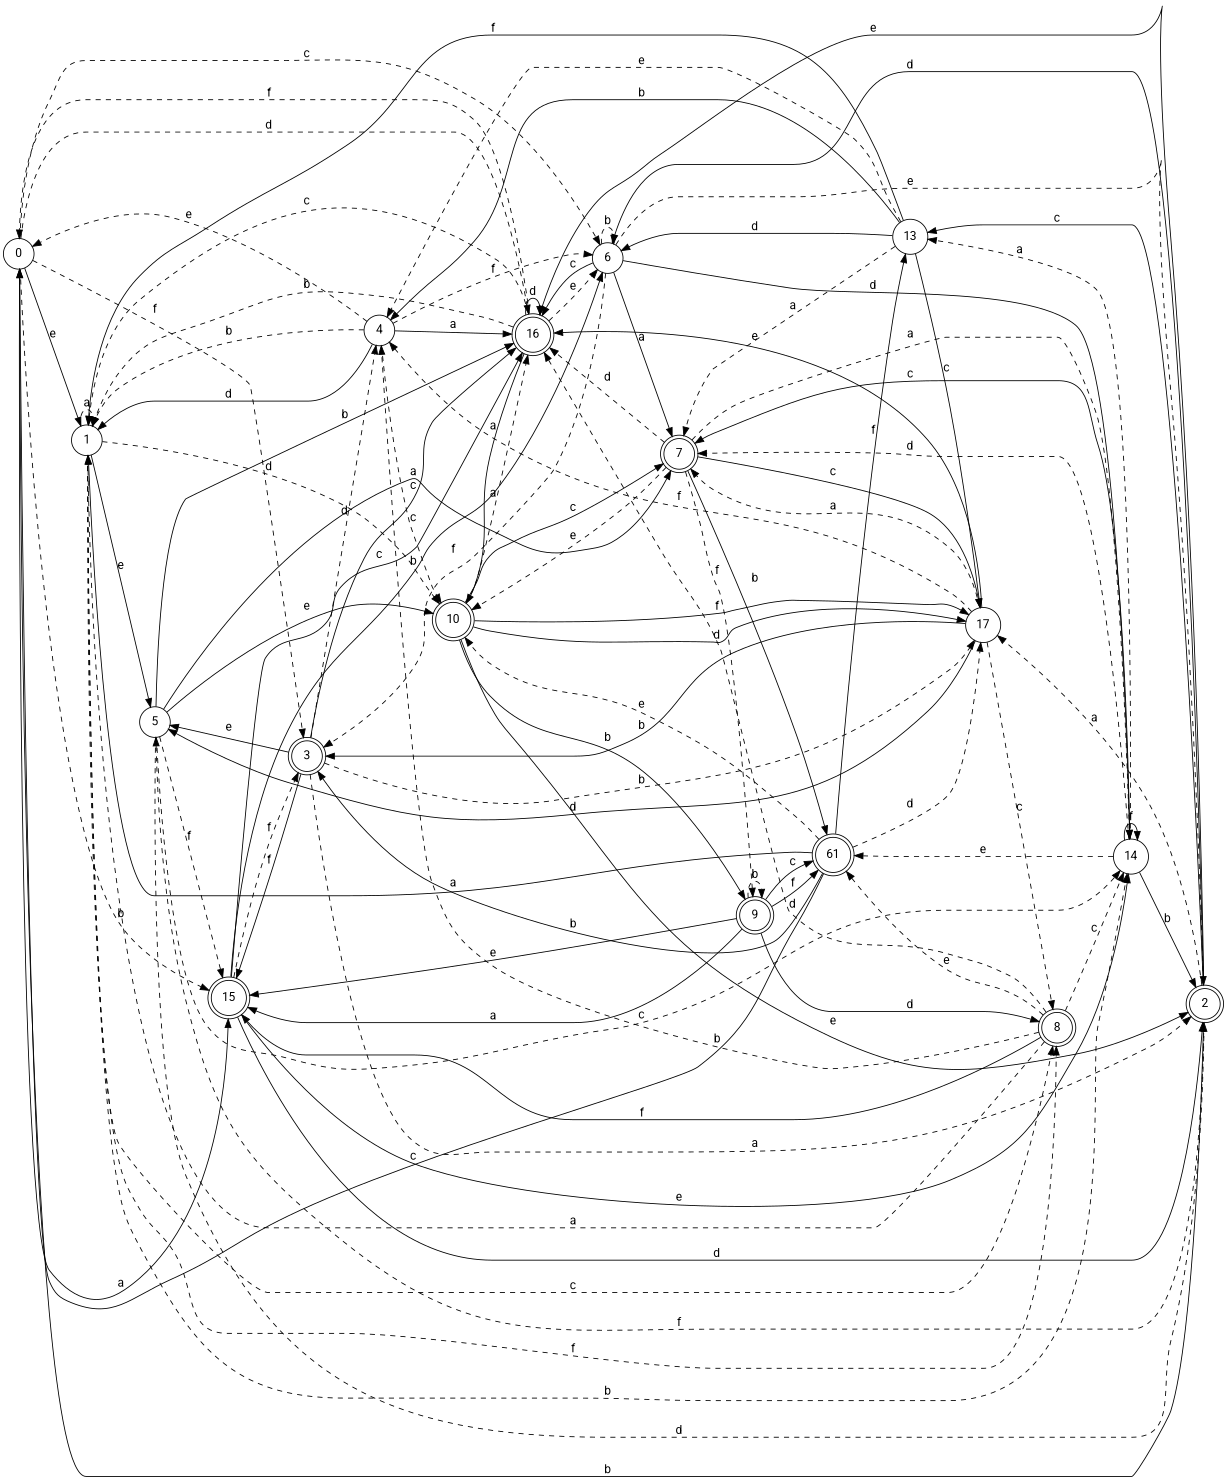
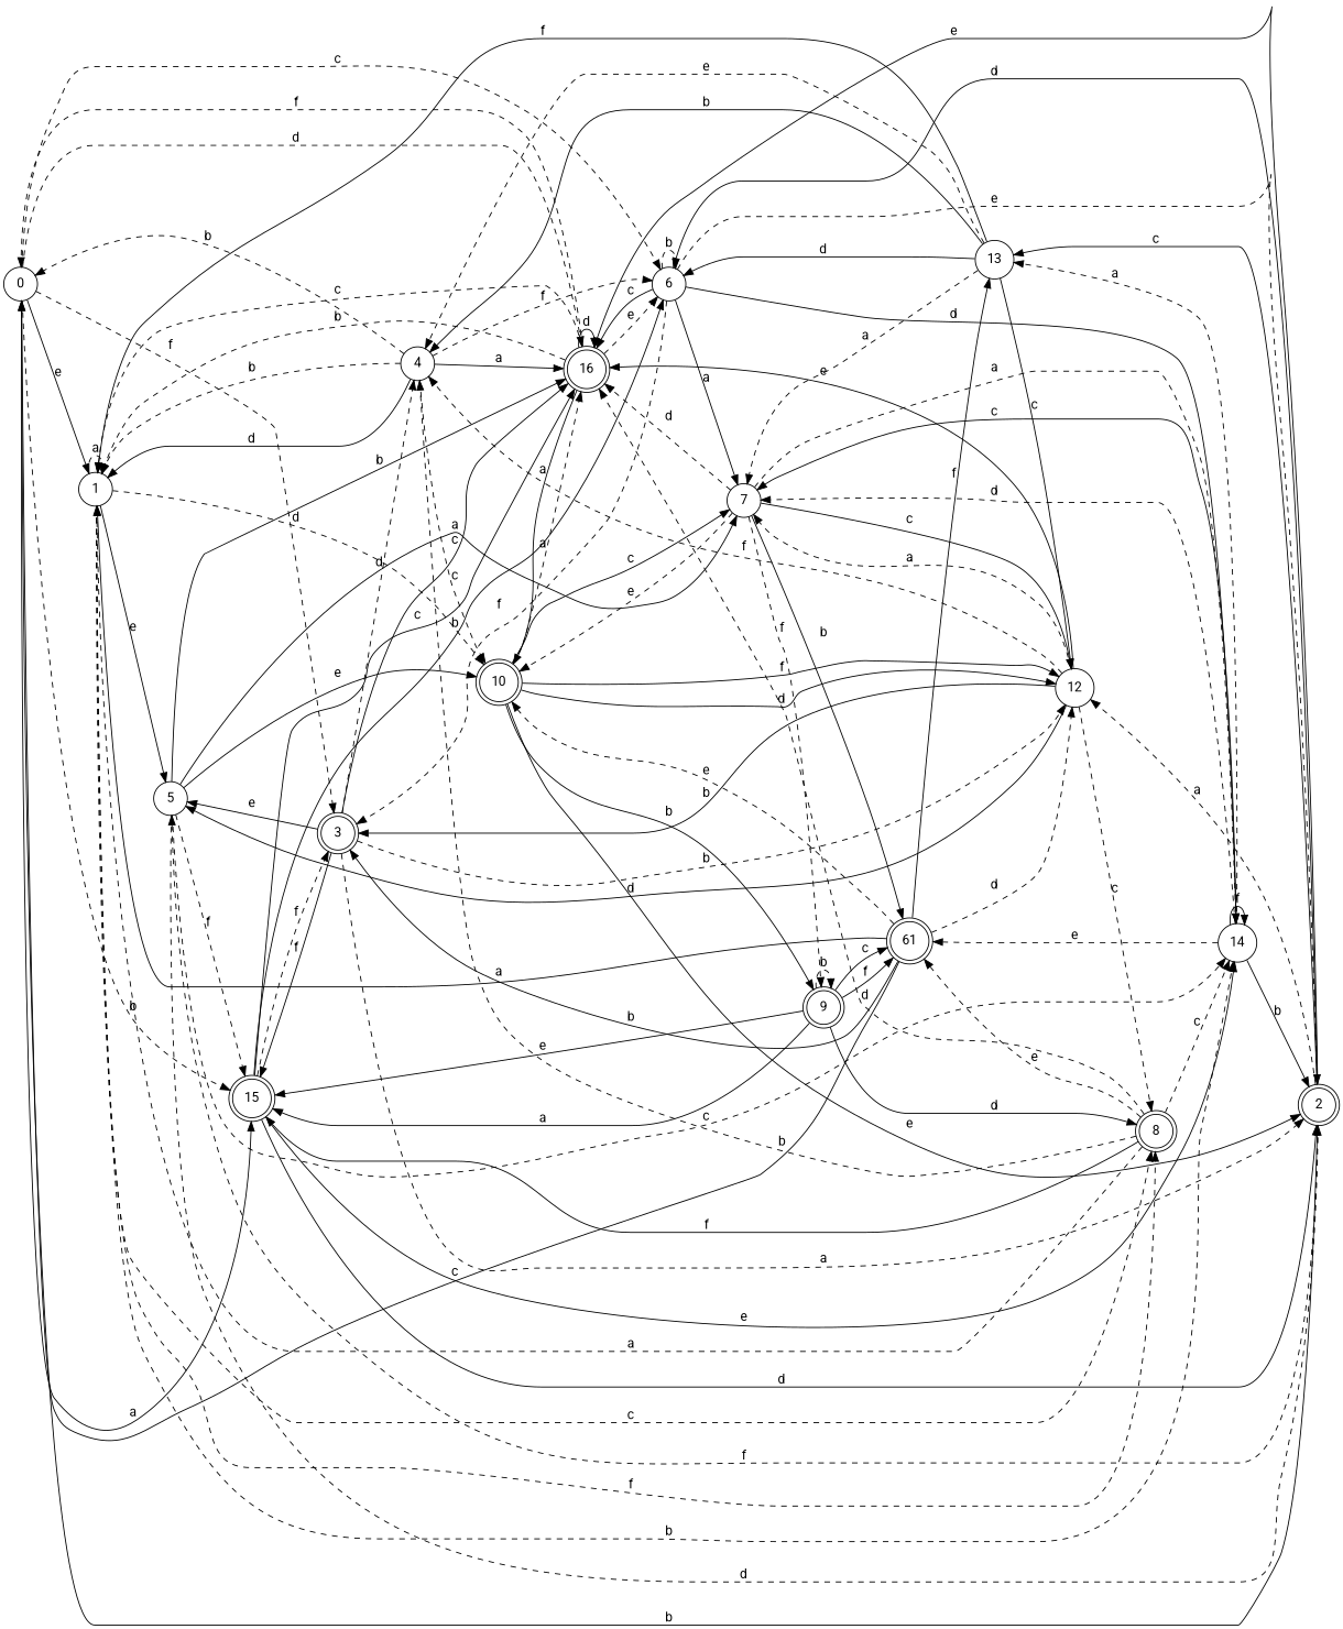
  digraph {
    fontname=Roboto
    rankdir=LR
    node [color=black fillcolor=white fontname=Roboto shape=circle style=filled]
    edge [fontname=Roboto style=solid]
    n1 [label=0]
    n2 [label=1]
    n3 [label=3 shape=doublecircle style="rounded,filled"]
    n4 [label=6]
    n5 [label=15 shape=doublecircle style="rounded,filled"]
    n6 [label=16 shape=doublecircle style="rounded,filled"]
    n7 [label=5]
    n8 [label=8 shape=doublecircle style="rounded,filled"]
    n9 [label=10 shape=doublecircle style="rounded,filled"]
    n10 [label=14]
    n11 [label=2 shape=doublecircle style="rounded,filled"]
-   n12 [label=17]
+   n12 [label=12]
    n13 [label=4]
-   n14 [label=7 shape=doublecircle]
+   n14 [label=7]
    n15 [label=61 shape=doublecircle style="rounded,filled"]
    n16 [label=9 shape=doublecircle style="rounded,filled"]
    n17 [label=13]
    n1 -> n2 [label=e]
    n1 -> n3 [label=f style=dashed]
    n1 -> n4 [label=c style=dashed]
    n1 -> n5 [label=a]
    n1 -> n5 [label=b style=dashed]
    n1 -> n6 [label=d style=dashed]
    n2 -> n2 [label=a style=dashed]
    n2 -> n7 [label=e]
    n2 -> n8 [label=c style=dashed]
    n2 -> n8 [label=f style=dashed]
    n2 -> n9 [label=d style=dashed]
    n2 -> n10 [label=b style=dashed]
    n3 -> n5 [label=f]
    n3 -> n6 [label=c]
    n3 -> n7 [label=e]
    n3 -> n11 [label=a style=dashed]
    n3 -> n12 [label=b style=dashed]
    n3 -> n13 [label=d style=dashed]
    n4 -> n3 [label=f style=dashed]
    n4 -> n4 [label=b style=dashed]
    n4 -> n6 [label=c]
    n4 -> n10 [label=d]
    n4 -> n11 [label=e style=dashed]
    n4 -> n14 [label=a]
    n5 -> n3 [label=f style=dashed]
    n5 -> n4 [label=b]
    n5 -> n6 [label=c]
    n5 -> n10 [label=e]
    n5 -> n11 [label=d]
    n6 -> n1 [label=f style=dashed]
    n6 -> n2 [label=b style=dashed]
    n6 -> n2 [label=c style=dashed]
    n6 -> n4 [label=e style=dashed]
    n6 -> n6 [label=d]
    n6 -> n9 [label=a]
    n7 -> n5 [label=f style=dashed]
    n7 -> n6 [label=b]
    n7 -> n9 [label=e]
    n7 -> n10 [label=c style=dashed]
    n7 -> n11 [label=d style=dashed]
    n7 -> n14 [label=a]
    n8 -> n2 [label=a style=dashed]
    n8 -> n5 [label=f]
    n8 -> n6 [label=d style=dashed]
    n8 -> n10 [label=c style=dashed]
    n8 -> n13 [label=b style=dashed]
    n8 -> n15 [label=e style=dashed]
    n9 -> n6 [label=a style=dashed]
    n9 -> n11 [label=e]
    n9 -> n12 [label=d]
    n9 -> n12 [label=f]
    n9 -> n14 [label=c]
    n9 -> n16 [label=b]
    n10 -> n10 [label=f]
    n10 -> n11 [label=b]
    n10 -> n14 [label=c]
    n10 -> n14 [label=d style=dashed]
    n10 -> n15 [label=e style=dashed]
    n10 -> n17 [label=a style=dashed]
    n11 -> n1 [label=b]
    n11 -> n4 [label=d]
    n11 -> n6 [label=e]
    n11 -> n7 [label=f style=dashed]
    n11 -> n12 [label=a style=dashed]
    n11 -> n17 [label=c]
    n12 -> n3 [label=b]
    n12 -> n6 [label=e]
    n12 -> n7 [label=d]
    n12 -> n8 [label=c style=dashed]
    n12 -> n13 [label=f style=dashed]
    n12 -> n14 [label=a style=dashed]
-   n13 -> n1 [label=e style=dashed]
+   n13 -> n1 [label=b style=dashed]
    n13 -> n2 [label=b style=dashed]
    n13 -> n2 [label=d]
    n13 -> n4 [label=f style=dashed]
    n13 -> n6 [label=a]
    n13 -> n9 [label=c style=dashed]
    n14 -> n6 [label=d style=dashed]
    n14 -> n9 [label=e style=dashed]
    n14 -> n10 [label=a style=dashed]
    n14 -> n12 [label=c]
    n14 -> n15 [label=b]
    n14 -> n16 [label=f style=dashed]
    n15 -> n1 [label=c]
    n15 -> n2 [label=a]
    n15 -> n3 [label=b]
    n15 -> n9 [label=e style=dashed]
    n15 -> n12 [label=d style=dashed]
    n15 -> n17 [label=f]
    n16 -> n5 [label=a]
    n16 -> n5 [label=e]
    n16 -> n8 [label=d]
    n16 -> n15 [label=c]
    n16 -> n15 [label=f]
    n16 -> n16 [label=b style=dashed]
    n17 -> n2 [label=f]
    n17 -> n4 [label=d]
    n17 -> n12 [label=c]
    n17 -> n13 [label=b]
    n17 -> n13 [label=e style=dashed]
    n17 -> n14 [label=a style=dashed]
  }
